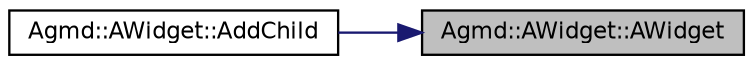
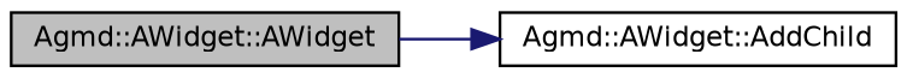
  digraph {
    rankdir=LR
    node [color=black fontname=Helvetica fontsize=10 shape=record style=filled]
    n1 [fillcolor=grey75 fontcolor=black height=0.2 label="Agmd::AWidget::AWidget" width=0.4]
    n2 [fillcolor=white height=0.2 label="Agmd::AWidget::AddChild" width=0.4]
-   n2 -> n1 [color=midnightblue fontname=Helvetica fontsize=10 labelfontname=Helvetica labelfontsize=10 style=solid]
+   n1 -> n2 [color=midnightblue fontname=Helvetica fontsize=10 labelfontname=Helvetica labelfontsize=10 style=solid]
  }
